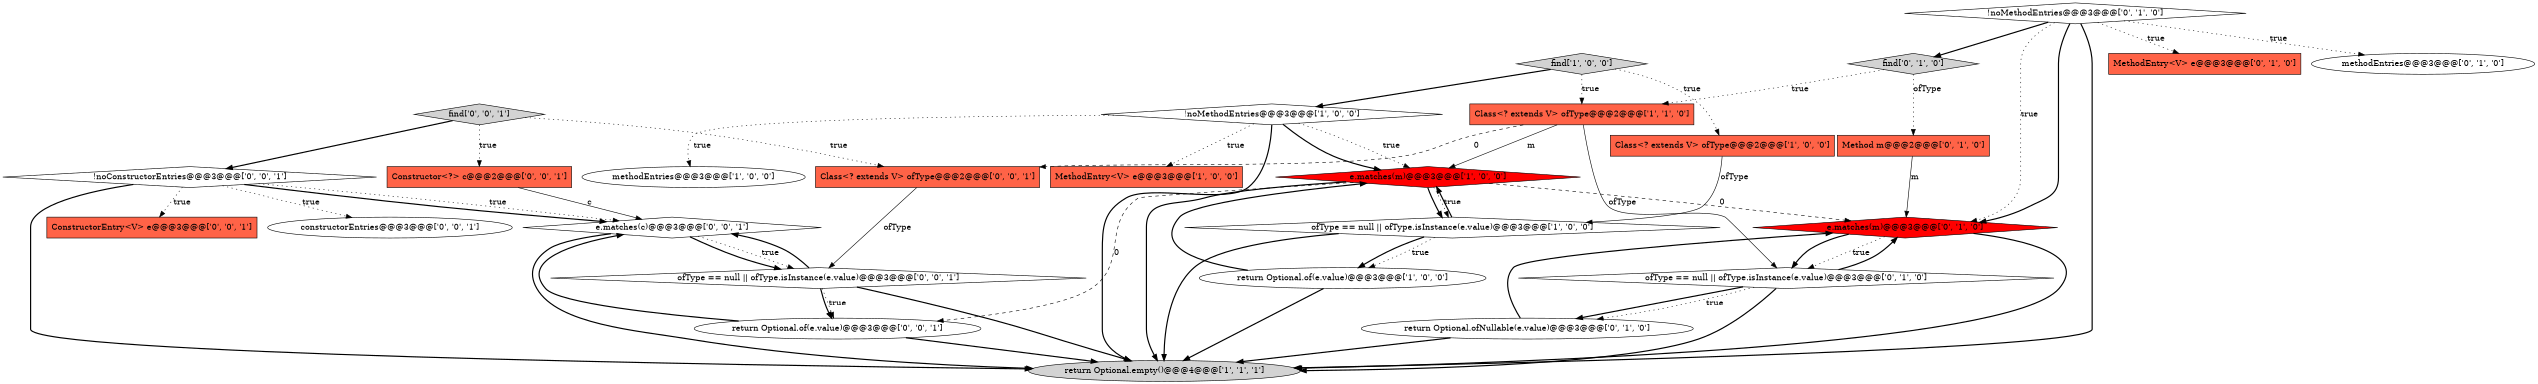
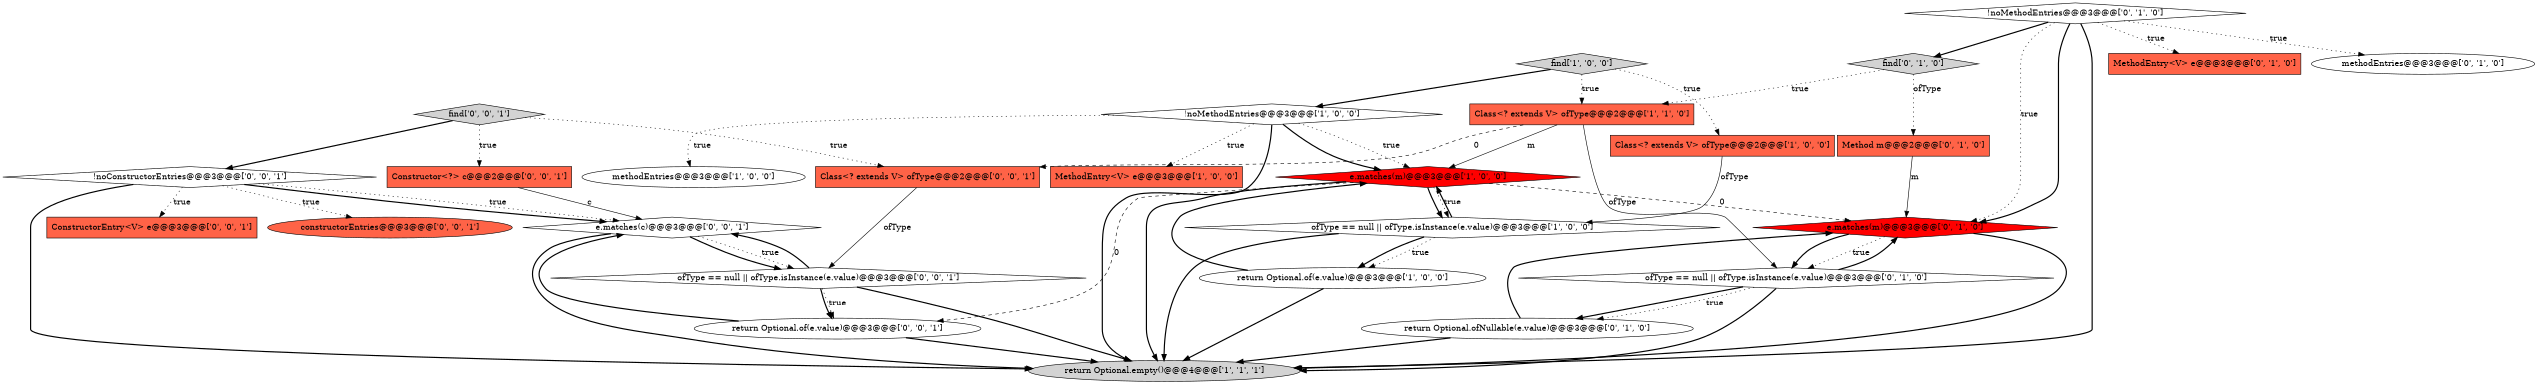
  digraph {
    node [fillcolor=white shape=diamond style=filled]
    edge [style=bold]
    n1 [fillcolor=lightgray label="return Optional.empty()@@@4@@@['1', '1', '1']" shape=ellipse]
    n2 [fillcolor=tomato label="MethodEntry<V> e@@@3@@@['0', '1', '0']" shape=box]
    n3 [fillcolor=tomato label="Constructor<?> c@@@2@@@['0', '0', '1']" shape=box]
    n4 [label="e.matches(c)@@@3@@@['0', '0', '1']"]
    n5 [label="ofType == null || ofType.isInstance(e.value)@@@3@@@['0', '0', '1']"]
    n6 [label="ofType == null || ofType.isInstance(e.value)@@@3@@@['1', '0', '0']"]
    n7 [fillcolor=red label="e.matches(m)@@@3@@@['1', '0', '0']"]
    n8 [label="return Optional.of(e.value)@@@3@@@['1', '0', '0']" shape=ellipse]
    n9 [label="return Optional.of(e.value)@@@3@@@['0', '0', '1']" shape=ellipse]
    n10 [fillcolor=red label="e.matches(m)@@@3@@@['0', '1', '0']"]
    n11 [fillcolor=tomato label="Class<? extends V> ofType@@@2@@@['1', '1', '0']" shape=box]
    n12 [label="ofType == null || ofType.isInstance(e.value)@@@3@@@['0', '1', '0']"]
    n13 [fillcolor=tomato label="Class<? extends V> ofType@@@2@@@['0', '0', '1']" shape=box]
    n14 [label="return Optional.ofNullable(e.value)@@@3@@@['0', '1', '0']" shape=ellipse]
    n15 [label="methodEntries@@@3@@@['1', '0', '0']" shape=ellipse]
    n16 [fillcolor=lightgray label="find['0', '0', '1']"]
    n17 [label="!noConstructorEntries@@@3@@@['0', '0', '1']"]
    n18 [fillcolor=tomato label="ConstructorEntry<V> e@@@3@@@['0', '0', '1']" shape=box]
-   n19 [label="constructorEntries@@@3@@@['0', '0', '1']" shape=ellipse]
+   n19 [fillcolor=tomato label="constructorEntries@@@3@@@['0', '0', '1']" shape=ellipse]
    n20 [fillcolor=lightgray label="find['1', '0', '0']"]
    n21 [fillcolor=tomato label="Class<? extends V> ofType@@@2@@@['1', '0', '0']" shape=box]
    n22 [label="!noMethodEntries@@@3@@@['1', '0', '0']"]
    n23 [fillcolor=tomato label="MethodEntry<V> e@@@3@@@['1', '0', '0']" shape=box]
    n24 [label="methodEntries@@@3@@@['0', '1', '0']" shape=ellipse]
    n25 [fillcolor=tomato label="Method m@@@2@@@['0', '1', '0']" shape=box]
    n26 [fillcolor=lightgray label="find['0', '1', '0']"]
    n27 [label="!noMethodEntries@@@3@@@['0', '1', '0']"]
    n3 -> n4 [label=c style=solid]
    n4 -> n1
    n4 -> n5
    n4 -> n5 [label=true style=dotted]
    n5 -> n1
    n5 -> n4
    n5 -> n9
    n5 -> n9 [label=true style=dotted]
    n6 -> n1
    n6 -> n7
    n6 -> n8
    n6 -> n8 [label=true style=dotted]
    n7 -> n1
    n7 -> n6 [label=true style=dotted]
    n7 -> n6
    n7 -> n9 [label=0 style=dashed]
    n7 -> n10 [label=0 style=dashed]
    n8 -> n1
    n8 -> n7
    n9 -> n1
    n9 -> n4
    n10 -> n1
    n10 -> n12
    n10 -> n12 [label=true style=dotted]
    n11 -> n7 [label=m style=solid]
    n11 -> n12 [label=ofType style=solid]
    n11 -> n13 [label=0 style=dashed]
    n12 -> n1
    n12 -> n10
    n12 -> n14
    n12 -> n14 [label=true style=dotted]
    n13 -> n5 [label=ofType style=solid]
    n14 -> n1
    n14 -> n10
    n16 -> n3 [label=true style=dotted]
    n16 -> n13 [label=true style=dotted]
    n16 -> n17
    n17 -> n1
    n17 -> n4
    n17 -> n4 [label=true style=dotted]
    n17 -> n18 [label=true style=dotted]
    n17 -> n19 [label=true style=dotted]
    n20 -> n11 [label=true style=dotted]
    n20 -> n21 [label=true style=dotted]
    n20 -> n22
    n21 -> n6 [label=ofType style=solid]
    n22 -> n1
    n22 -> n7 [label=true style=dotted]
    n22 -> n7
    n22 -> n15 [label=true style=dotted]
    n22 -> n23 [label=true style=dotted]
    n25 -> n10 [label=m style=solid]
    n26 -> n11 [label=true style=dotted]
    n26 -> n25 [label=ofType style=dotted]
    n27 -> n1
    n27 -> n2 [label=true style=dotted]
    n27 -> n10
    n27 -> n10 [label=true style=dotted]
    n27 -> n24 [label=true style=dotted]
    n27 -> n26
  }
